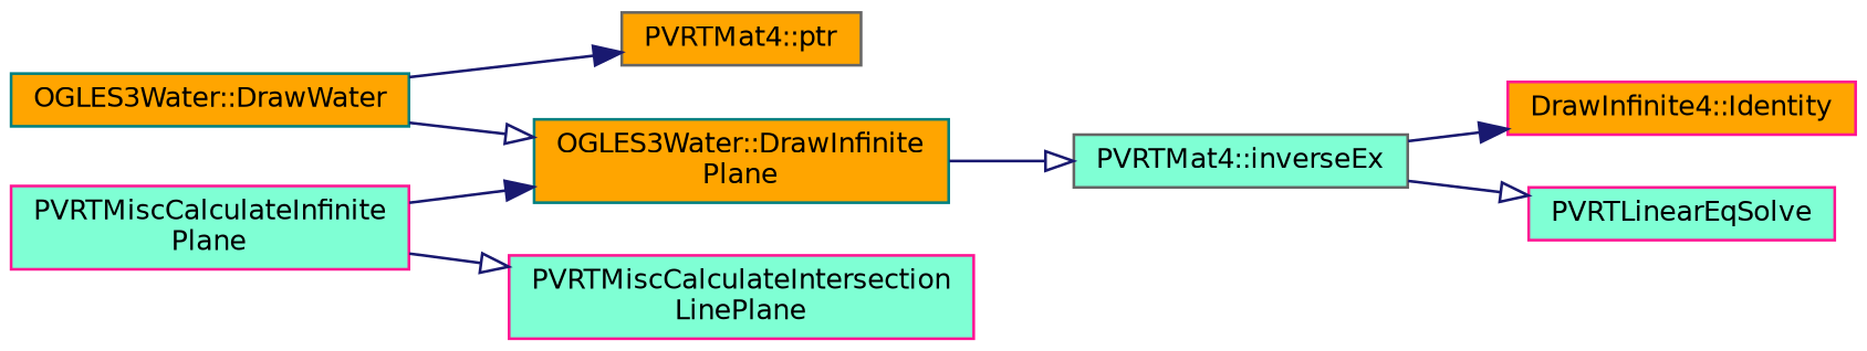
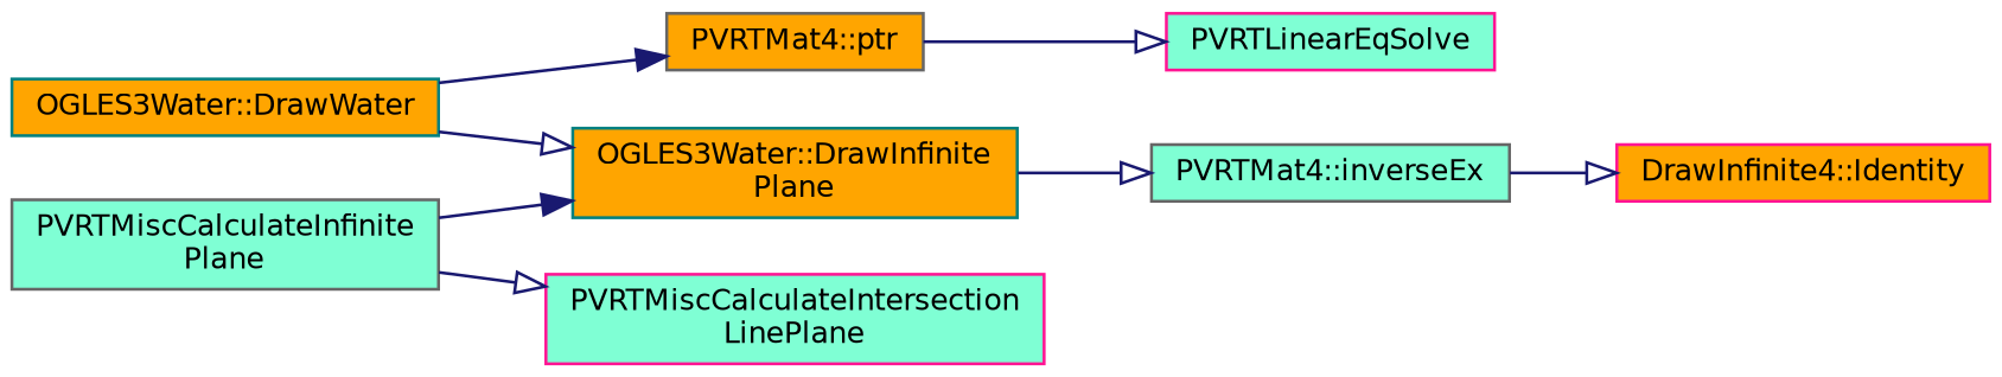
  digraph {
    rankdir=LR
    node [color=gray40 fillcolor=orange fontname=Helvetica fontsize=10 shape=record style=filled]
    edge [arrowhead=onormal color=midnightblue fontname=Helvetica fontsize=10 labelfontname=Helvetica labelfontsize=10 style=solid]
    n1 [color=teal fontcolor=black height=0.2 label="OGLES3Water::DrawWater" width=0.4]
    n2 [height=0.2 label="PVRTMat4::ptr" width=0.4]
    n3 [color=teal height=0.2 label="OGLES3Water::DrawInfinite\lPlane" width=0.4]
    n4 [fillcolor=aquamarine height=0.2 label="PVRTMat4::inverseEx" width=0.4]
    n5 [color=deeppink height=0.2 label="DrawInfinite4::Identity" width=0.4]
    n6 [color=deeppink fillcolor=aquamarine height=0.2 label=PVRTLinearEqSolve width=0.4]
-   n7 [color=deeppink fillcolor=aquamarine height=0.2 label="PVRTMiscCalculateInfinite\lPlane" width=0.4]
+   n7 [fillcolor=aquamarine height=0.2 label="PVRTMiscCalculateInfinite\lPlane" width=0.4]
    n8 [color=deeppink fillcolor=aquamarine height=0.2 label="PVRTMiscCalculateIntersection\lLinePlane" width=0.4]
    n1 -> n2 [arrowhead=normal]
    n1 -> n3
    n3 -> n4
-   n4 -> n5 [arrowhead=normal]
-   n4 -> n6
+   n4 -> n5
+   n2 -> n6
    n7 -> n3 [arrowhead=normal]
    n7 -> n8
  }
